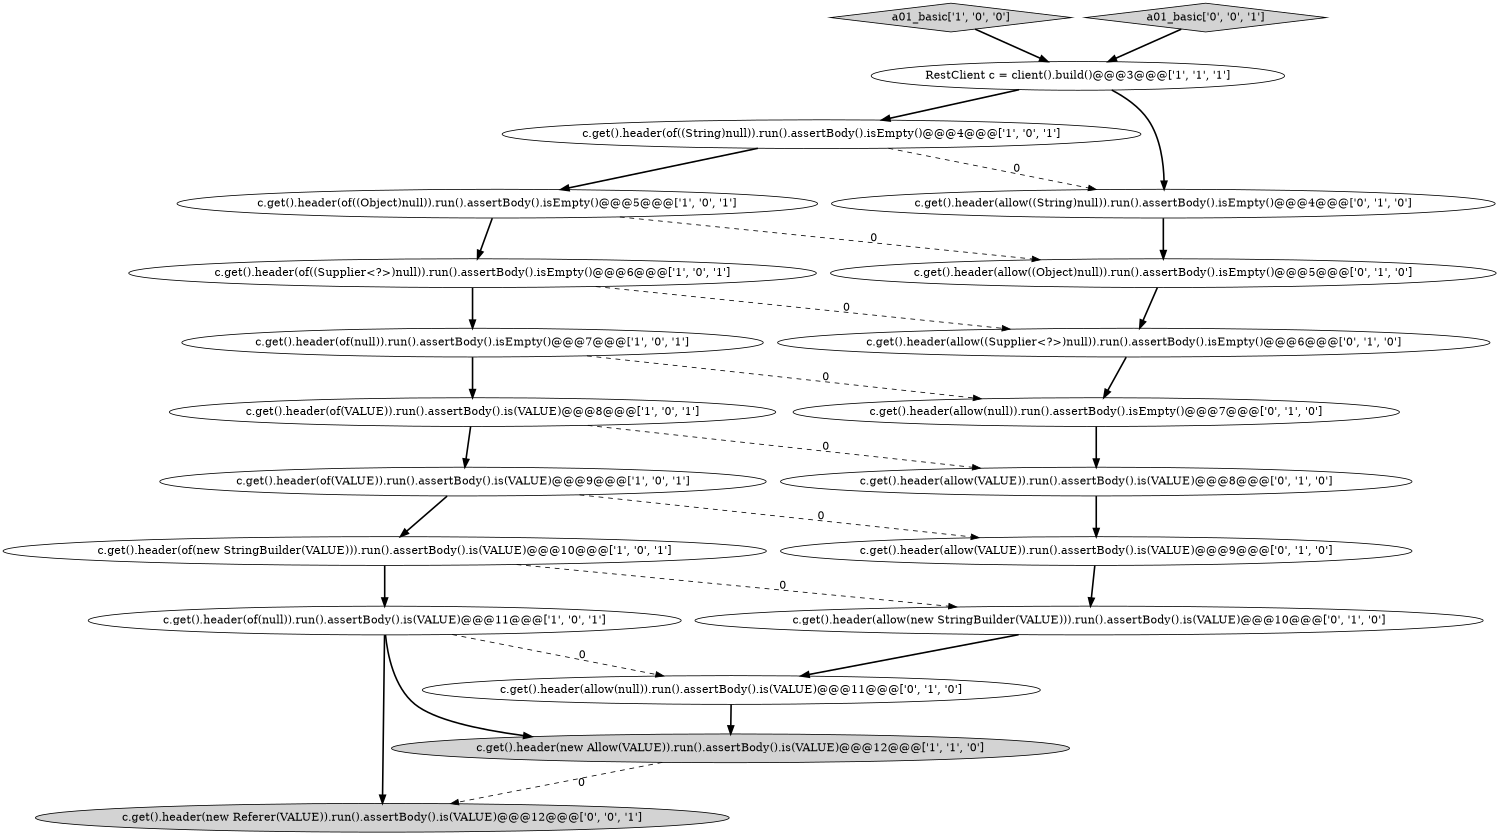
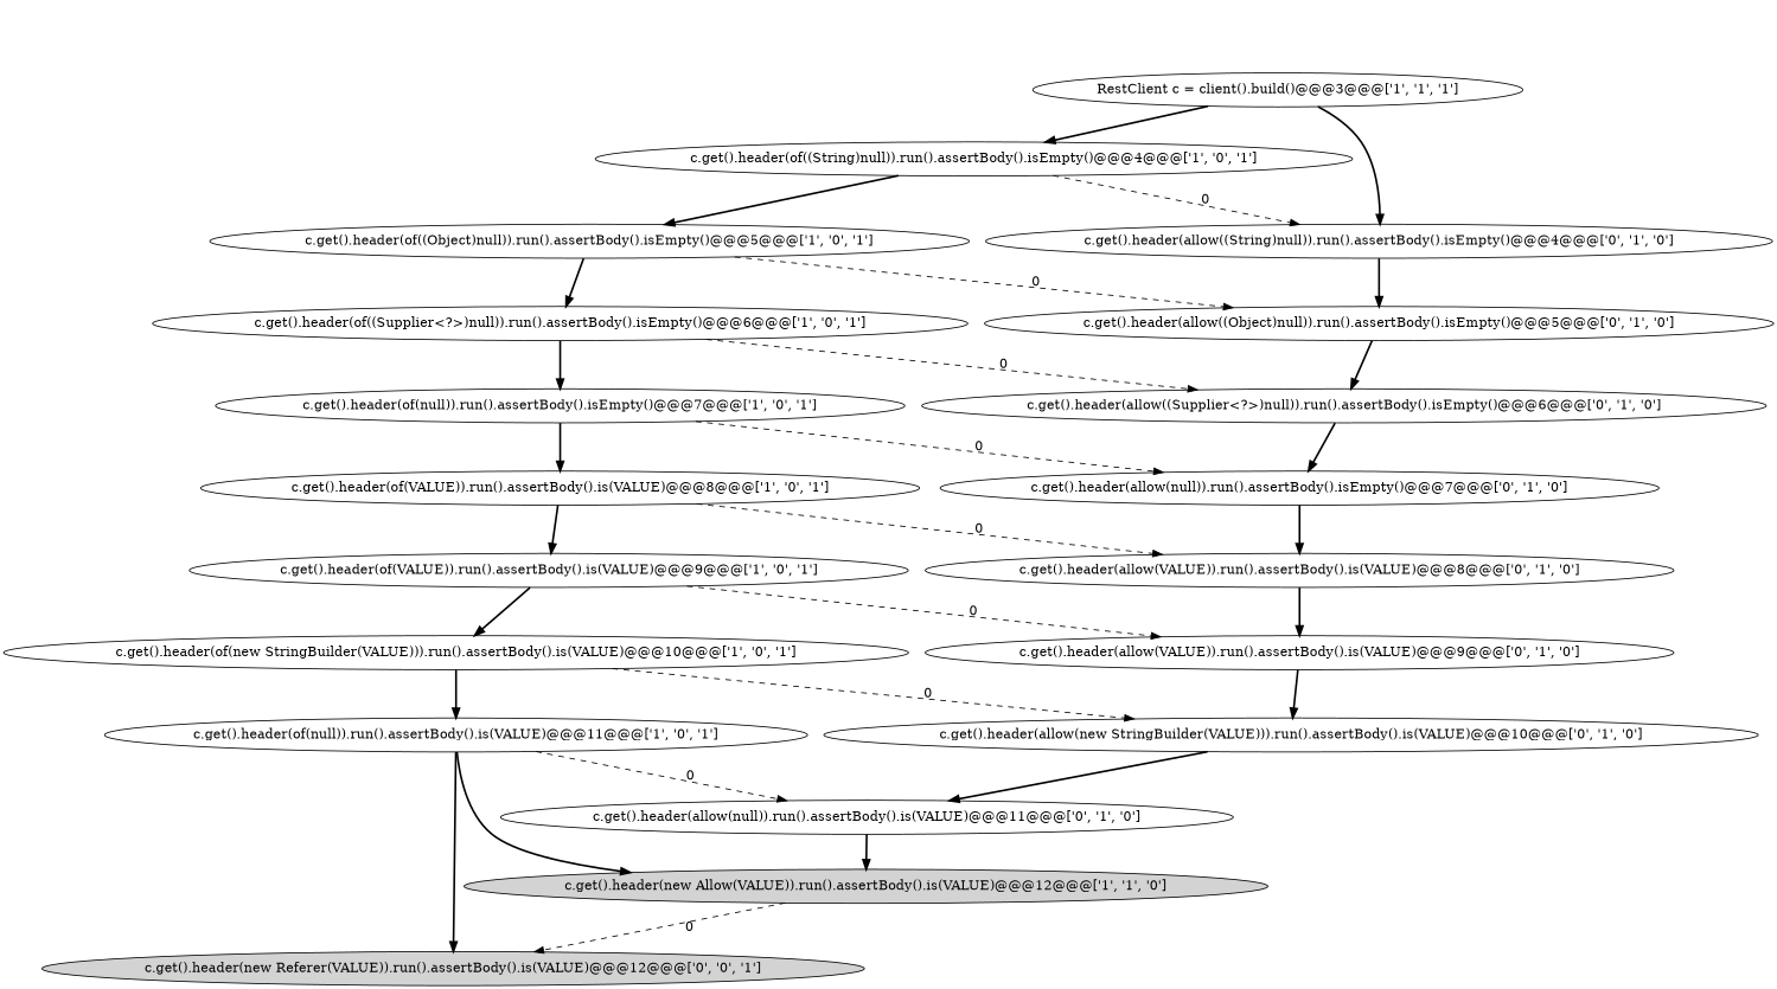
  digraph {
    node [fillcolor=white shape=ellipse style=filled]
    edge [style=bold]
    n1 [fillcolor=lightgray label="c.get().header(new Referer(VALUE)).run().assertBody().is(VALUE)@@@12@@@['0', '0', '1']"]
    n2 [fillcolor=lightgray label="c.get().header(new Allow(VALUE)).run().assertBody().is(VALUE)@@@12@@@['1', '1', '0']"]
    n3 [label="c.get().header(of((Object)null)).run().assertBody().isEmpty()@@@5@@@['1', '0', '1']"]
    n4 [label="c.get().header(of((Supplier<?>)null)).run().assertBody().isEmpty()@@@6@@@['1', '0', '1']"]
    n5 [label="c.get().header(allow((Object)null)).run().assertBody().isEmpty()@@@5@@@['0', '1', '0']"]
    n6 [label="c.get().header(of(null)).run().assertBody().isEmpty()@@@7@@@['1', '0', '1']"]
    n7 [label="c.get().header(allow((Supplier<?>)null)).run().assertBody().isEmpty()@@@6@@@['0', '1', '0']"]
    n8 [label="c.get().header(of(null)).run().assertBody().is(VALUE)@@@11@@@['1', '0', '1']"]
    n9 [label="c.get().header(allow(null)).run().assertBody().is(VALUE)@@@11@@@['0', '1', '0']"]
    n10 [label="RestClient c = client().build()@@@3@@@['1', '1', '1']"]
    n11 [label="c.get().header(allow((String)null)).run().assertBody().isEmpty()@@@4@@@['0', '1', '0']"]
    n12 [label="c.get().header(of((String)null)).run().assertBody().isEmpty()@@@4@@@['1', '0', '1']"]
-   n13 [fillcolor=lightgray label="a01_basic['1', '0', '0']" shape=diamond]
    n14 [label="c.get().header(of(new StringBuilder(VALUE))).run().assertBody().is(VALUE)@@@10@@@['1', '0', '1']"]
    n15 [label="c.get().header(allow(new StringBuilder(VALUE))).run().assertBody().is(VALUE)@@@10@@@['0', '1', '0']"]
    n16 [label="c.get().header(allow(null)).run().assertBody().isEmpty()@@@7@@@['0', '1', '0']"]
    n17 [label="c.get().header(of(VALUE)).run().assertBody().is(VALUE)@@@8@@@['1', '0', '1']"]
    n18 [label="c.get().header(allow(VALUE)).run().assertBody().is(VALUE)@@@8@@@['0', '1', '0']"]
    n19 [label="c.get().header(of(VALUE)).run().assertBody().is(VALUE)@@@9@@@['1', '0', '1']"]
-   n20 [fillcolor=lightgray label="a01_basic['0', '0', '1']" shape=diamond]
    n21 [label="c.get().header(allow(VALUE)).run().assertBody().is(VALUE)@@@9@@@['0', '1', '0']"]
    n2 -> n1 [label=0 style=dashed]
    n3 -> n4
    n3 -> n5 [label=0 style=dashed]
    n4 -> n6
    n4 -> n7 [label=0 style=dashed]
    n5 -> n7
    n6 -> n16 [label=0 style=dashed]
    n6 -> n17
    n7 -> n16
    n8 -> n1
    n8 -> n2
    n8 -> n9 [label=0 style=dashed]
    n9 -> n2
    n10 -> n11
    n10 -> n12
    n11 -> n5
    n12 -> n3
    n12 -> n11 [label=0 style=dashed]
-   n13 -> n10
    n14 -> n8
    n14 -> n15 [label=0 style=dashed]
    n15 -> n9
    n16 -> n18
    n17 -> n18 [label=0 style=dashed]
    n17 -> n19
    n18 -> n21
    n19 -> n14
    n19 -> n21 [label=0 style=dashed]
-   n20 -> n10
    n21 -> n15
  }
